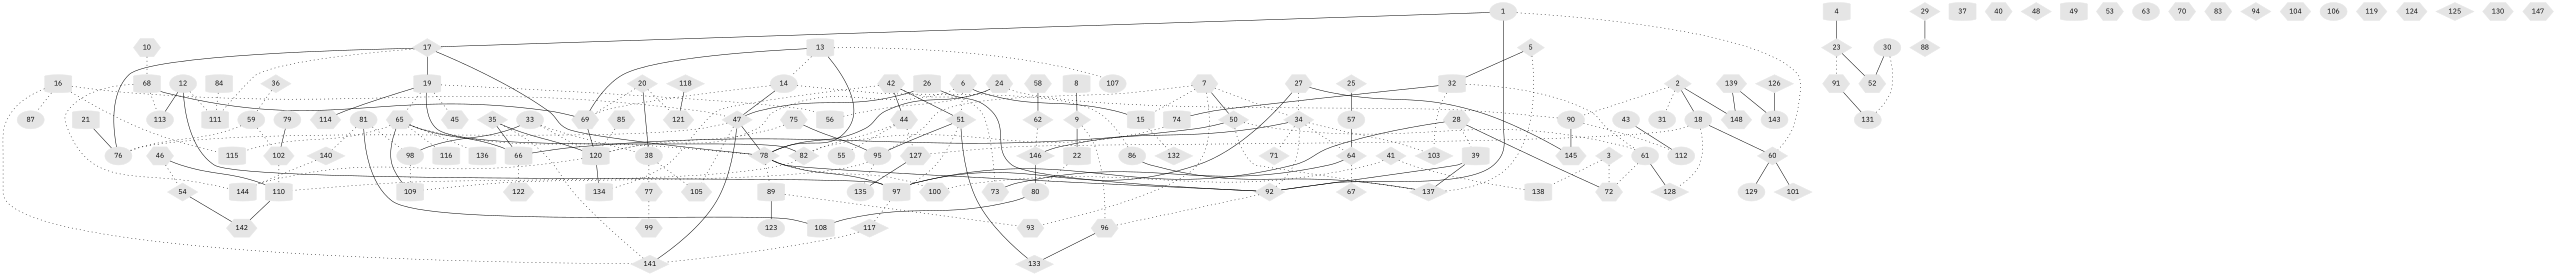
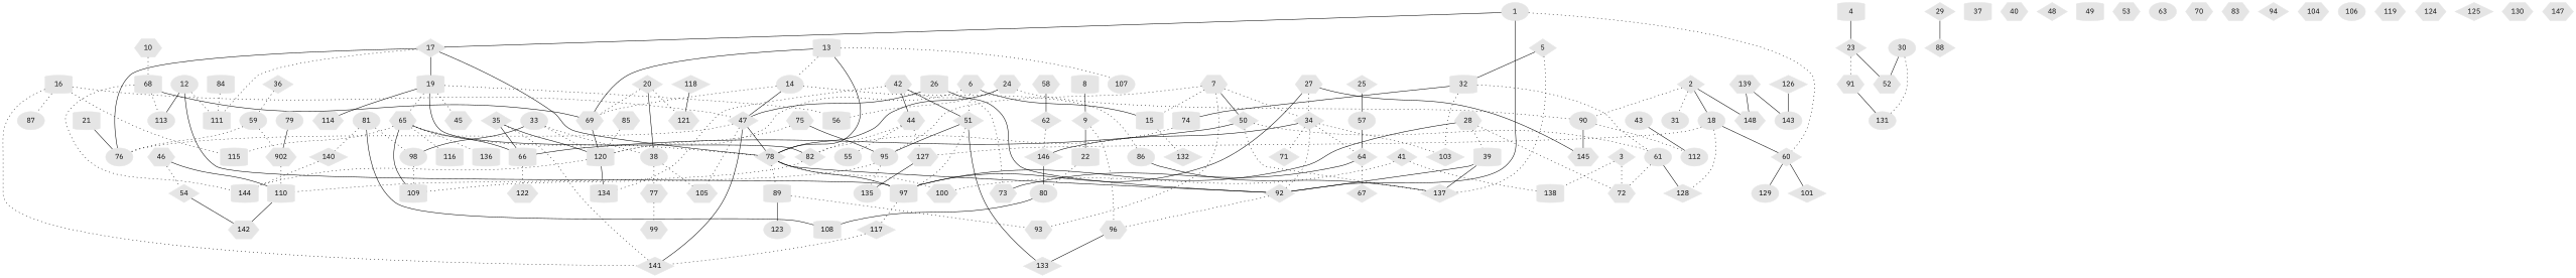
  graph {
    fontname="IBM Plex Sans"
    node [color=gray90 fontname="IBM Plex Sans" shape=hexagon style=filled]
    edge [fontname="IBM Plex Sans" style=dotted]
    1 [shape=ellipse]
    17 [shape=diamond]
    60 [shape=diamond]
    92 [shape=diamond]
    111 [shape=cylinder]
    78 [shape=diamond]
    19 [shape=cylinder]
    76 [shape=ellipse]
    101 [shape=diamond]
    129 [shape=ellipse]
    96
    2 [shape=diamond]
    18 [shape=ellipse]
    31 [shape=ellipse]
    90 [shape=ellipse]
    148
    127
    128 [shape=diamond]
    145
    112 [shape=ellipse]
    3 [shape=diamond]
    72
    138 [shape=cylinder]
    4 [shape=cylinder]
    23 [shape=diamond]
    52
    91
    5 [shape=diamond]
    32 [shape=cylinder]
    137 [shape=diamond]
    61 [shape=ellipse]
    74 [shape=cylinder]
    103 [shape=diamond]
    15 [shape=cylinder]
    6
    51 [shape=diamond]
    120 [shape=cylinder]
    132 [shape=diamond]
    95 [shape=ellipse]
    97 [shape=cylinder]
    133 [shape=diamond]
    134 [shape=cylinder]
    144 [shape=cylinder]
    7
    34 [shape=diamond]
    50 [shape=diamond]
    93
    64 [shape=diamond]
    71 [shape=diamond]
    146 [shape=diamond]
    66 [shape=cylinder]
    109 [shape=cylinder]
    135 [shape=ellipse]
    8 [shape=cylinder]
    9 [shape=diamond]
    22 [shape=cylinder]
    80 [shape=ellipse]
    68 [shape=cylinder]
    10
    113 [shape=ellipse]
    69
    12 [shape=ellipse]
    117 [shape=diamond]
    13 [shape=cylinder]
    14 [shape=ellipse]
    107 [shape=ellipse]
    47 [shape=diamond]
    86 [shape=ellipse]
    100
    89 [shape=cylinder]
    141 [shape=diamond]
    105
    16 [shape=cylinder]
    87 [shape=ellipse]
    115 [shape=cylinder]
    45
    56 [shape=cylinder]
    65
    82 [shape=diamond]
    114
    116 [shape=cylinder]
    136 [shape=cylinder]
    110 [shape=cylinder]
    20 [shape=diamond]
    38 [shape=ellipse]
    121
    77
    21 [shape=cylinder]
    108 [shape=cylinder]
    131 [shape=ellipse]
    24
    25 [shape=diamond]
    57 [shape=ellipse]
    26 [shape=cylinder]
    27
    28
    39 [shape=cylinder]
    29 [shape=diamond]
    88 [shape=diamond]
    30 [shape=ellipse]
    33 [shape=ellipse]
    98 [shape=ellipse]
    73
    67 [shape=diamond]
    35 [shape=diamond]
    122
    36 [shape=diamond]
    59 [shape=ellipse]
-   102
+   102 [label=902]
    37 [shape=cylinder]
    99
    40
    41 [shape=diamond]
    42
    44
    55 [shape=ellipse]
    43 [shape=ellipse]
    54 [shape=diamond]
    46
    142
    48 [shape=diamond]
    49 [shape=cylinder]
    53
    62 [shape=diamond]
    58
    63 [shape=ellipse]
    70
    75
    123 [shape=ellipse]
    79 [shape=ellipse]
    81 [shape=ellipse]
    140 [shape=diamond]
    83
    84 [shape=cylinder]
    85
    94 [shape=diamond]
    104
    106 [shape=ellipse]
    118 [shape=diamond]
    119
    124
    125 [shape=diamond]
    126 [shape=diamond]
    143 [shape=ellipse]
    130
    139
    147
    1 -- 17 [style=solid]
    1 -- 60
    1 -- 92 [style=solid]
    17 -- 111
    17 -- 78 [style=solid]
    17 -- 19 [style=solid]
    17 -- 76 [style=solid]
    60 -- 101 [style=solid]
    60 -- 129 [style=solid]
    92 -- 96
    78 -- 92 [style=solid]
    78 -- 97 [style=solid]
    78 -- 100
    78 -- 89
    19 -- 45
    19 -- 56
    19 -- 65
    19 -- 82 [style=solid]
    19 -- 114 [style=solid]
    96 -- 133 [style=solid]
    2 -- 18 [style=solid]
    2 -- 31
    2 -- 90
    2 -- 148 [style=solid]
    18 -- 60 [style=solid]
    18 -- 127
    18 -- 128
    90 -- 145 [style=solid]
    90 -- 112
    127 -- 135 [style=solid]
    3 -- 72
    3 -- 138
    4 -- 23 [style=solid]
    23 -- 52 [style=solid]
    23 -- 91
    91 -- 131 [style=solid]
    5 -- 32 [style=solid]
    5 -- 137
    32 -- 61
    32 -- 74 [style=solid]
    32 -- 103
    61 -- 128 [style=solid]
    61 -- 72
    74 -- 82
    15 -- 132
    6 -- 15 [style=solid]
    6 -- 51
    6 -- 120
    51 -- 95 [style=solid]
    51 -- 97
    51 -- 133 [style=solid]
    120 -- 134 [style=solid]
    120 -- 144
    95 -- 109
    95 -- 135
    97 -- 117
    7 -- 15
    7 -- 95
    7 -- 34
    7 -- 50 [style=solid]
    7 -- 93
    34 -- 92
    34 -- 103
    34 -- 64
    34 -- 71
    34 -- 146 [style=solid]
    50 -- 137
    50 -- 61
    50 -- 66 [style=solid]
    64 -- 73 [style=solid]
    64 -- 67
    146 -- 80 [style=solid]
    66 -- 122
    8 -- 9 [style=solid]
    9 -- 96
    9 -- 22 [style=solid]
    22 -- 80
    80 -- 108 [style=solid]
    68 -- 144
    68 -- 113
    68 -- 69 [style=solid]
    10 -- 68
    69 -- 120 [style=solid]
    12 -- 111
    12 -- 97 [style=solid]
    12 -- 113 [style=solid]
    117 -- 141
    13 -- 78 [style=solid]
    13 -- 69 [style=solid]
    13 -- 14
    13 -- 107
    14 -- 69
    14 -- 47 [style=solid]
    14 -- 86
    47 -- 78 [style=solid]
    47 -- 76
    47 -- 141 [style=solid]
    47 -- 105
    86 -- 137 [style=solid]
    89 -- 93
    89 -- 123 [style=solid]
    16 -- 47
    16 -- 141
    16 -- 87
    16 -- 115
    65 -- 78
    65 -- 66 [style=solid]
    65 -- 109 [style=solid]
    65 -- 115
    65 -- 116
    65 -- 136
    82 -- 110
    110 -- 142 [style=solid]
    20 -- 69
    20 -- 38 [style=solid]
    20 -- 121
    38 -- 105
    38 -- 77
    77 -- 99
    21 -- 76 [style=solid]
    24 -- 78 [style=solid]
    24 -- 90
    24 -- 56
    25 -- 57 [style=solid]
    57 -- 64 [style=solid]
    26 -- 92 [style=solid]
    26 -- 47 [style=solid]
    27 -- 145 [style=solid]
    27 -- 97 [style=solid]
    27 -- 34
-   28 -- 72 [style=solid]
+   28 -- 72
    28 -- 97 [style=solid]
    28 -- 39
    39 -- 92 [style=solid]
    39 -- 137 [style=solid]
    29 -- 88 [style=solid]
    30 -- 52 [style=solid]
    30 -- 131
    33 -- 120
    33 -- 38
    33 -- 98 [style=solid]
    98 -- 109
    35 -- 120 [style=solid]
    35 -- 66 [style=solid]
    35 -- 141
    36 -- 59
    59 -- 76
    59 -- 102
    102 -- 110
    41 -- 138
    41 -- 100
    42 -- 51 [style=solid]
    42 -- 134
    42 -- 73
    42 -- 44 [style=solid]
    44 -- 127
    44 -- 82
    44 -- 55
    43 -- 112 [style=solid]
    54 -- 142 [style=solid]
    46 -- 110 [style=solid]
    46 -- 54
    62 -- 146
    58 -- 62 [style=solid]
    75 -- 120
    75 -- 95 [style=solid]
    79 -- 102 [style=solid]
    81 -- 108 [style=solid]
    81 -- 98
    81 -- 140
    140 -- 144
    84 -- 111
    85 -- 120
    118 -- 121 [style=solid]
    126 -- 143 [style=solid]
    139 -- 148 [style=solid]
    139 -- 143 [style=solid]
  }
